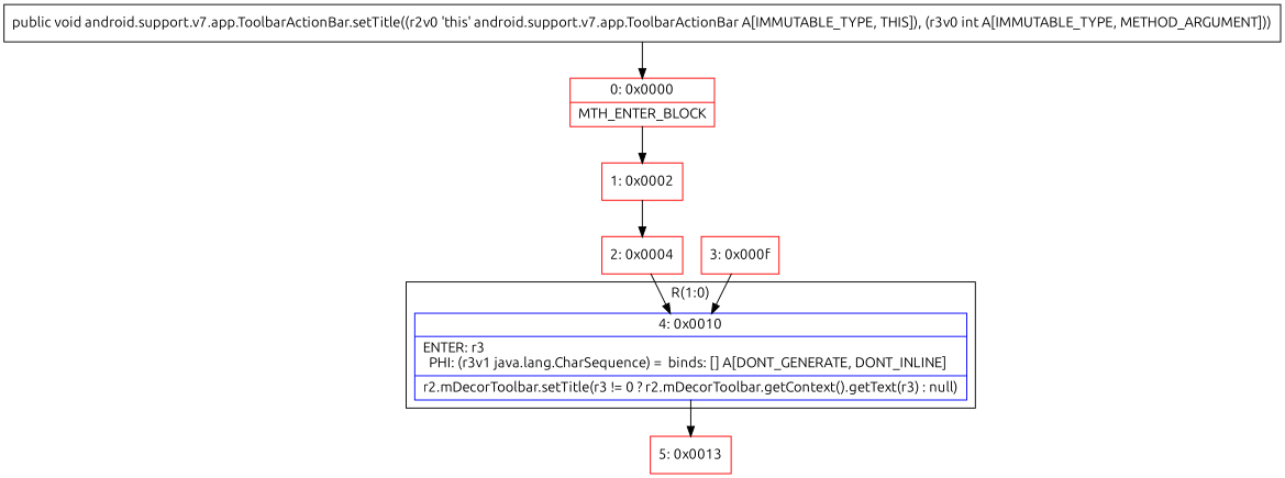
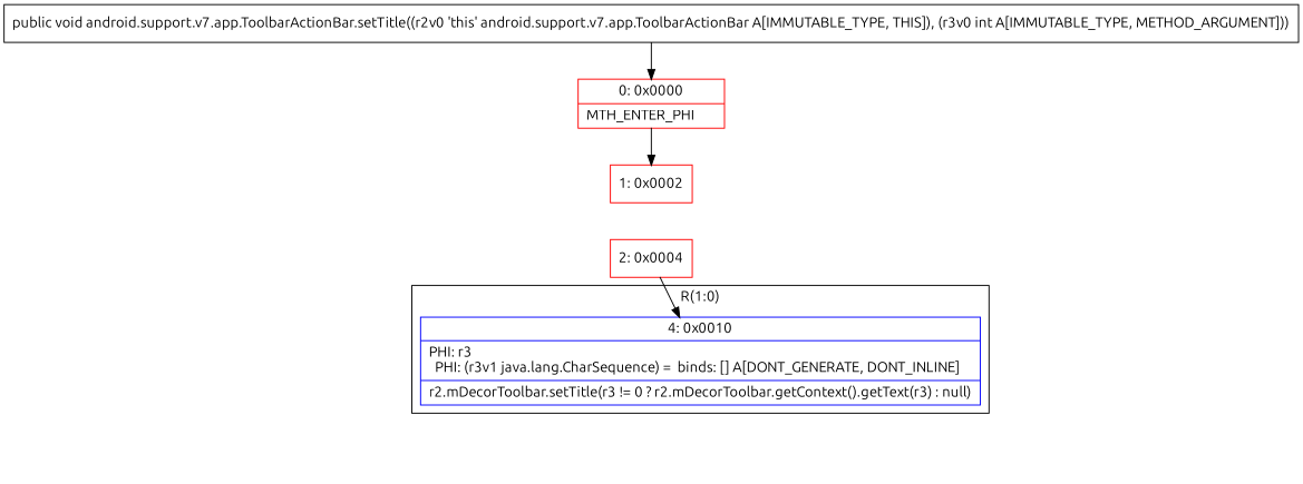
  digraph {
    fontname=Ubuntu
    node [color=red fontname=Ubuntu shape=record]
    edge [fontname=Ubuntu]
-   n1 [color=blue label="{4\:\ 0x0010|ENTER: r3 \l  PHI: (r3v1 java.lang.CharSequence) =  binds: [] A[DONT_GENERATE, DONT_INLINE]\l|r2.mDecorToolbar.setTitle(r3 != 0 ? r2.mDecorToolbar.getContext().getText(r3) : null)\l}"]
-   n2 [label="{5\:\ 0x0013}"]
-   n3 [label="{0\:\ 0x0000|MTH_ENTER_BLOCK\l}"]
+   n1 [color=blue label="{4\:\ 0x0010|PHI: r3 \l  PHI: (r3v1 java.lang.CharSequence) =  binds: [] A[DONT_GENERATE, DONT_INLINE]\l|r2.mDecorToolbar.setTitle(r3 != 0 ? r2.mDecorToolbar.getContext().getText(r3) : null)\l}"]
+   n3 [label="{0\:\ 0x0000|MTH_ENTER_PHI\l}"]
    n4 [label="{1\:\ 0x0002}"]
    n5 [label="{2\:\ 0x0004}"]
-   n6 [label="{3\:\ 0x000f}"]
    n7 [label="{public void android.support.v7.app.ToolbarActionBar.setTitle((r2v0 'this' android.support.v7.app.ToolbarActionBar A[IMMUTABLE_TYPE, THIS]), (r3v0 int A[IMMUTABLE_TYPE, METHOD_ARGUMENT])) }" color=""]
    subgraph cluster_1 {
      label="R(1:0)"
      n1
    }
-   n1 -> n2
    n3 -> n4
-   n4 -> n5
    n5 -> n1
-   n6 -> n1
    n7 -> n3
  }
